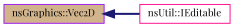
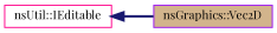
  digraph {
    rankdir=LR
    fontname="Playfair Display"
    node [fontname="Playfair Display" fontsize=10 shape=record style=filled]
    n1 [color=purple fillcolor=tan fontcolor=black height=0.2 label="nsGraphics::Vec2D" width=0.4]
    n2 [color=deeppink fillcolor=white height=0.2 label="nsUtil::IEditable" width=0.4]
-   n1 -> n2 [color=midnightblue dir=back fontname="Playfair Display" fontsize=10 labelfontname=Helvetica labelfontsize=10 style=bold]
+   n2 -> n1 [color=midnightblue dir=back fontname="Playfair Display" fontsize=10 labelfontname=Helvetica labelfontsize=10 style=bold]
  }
